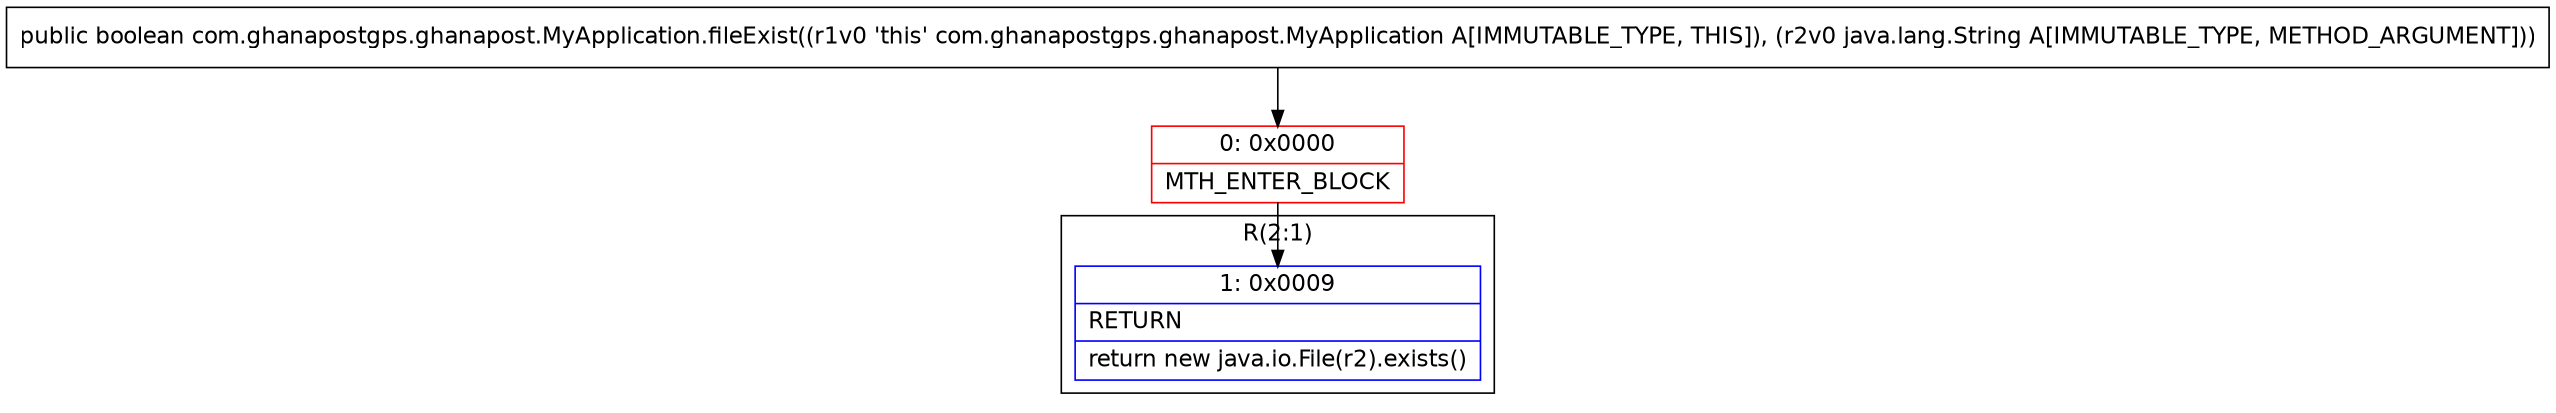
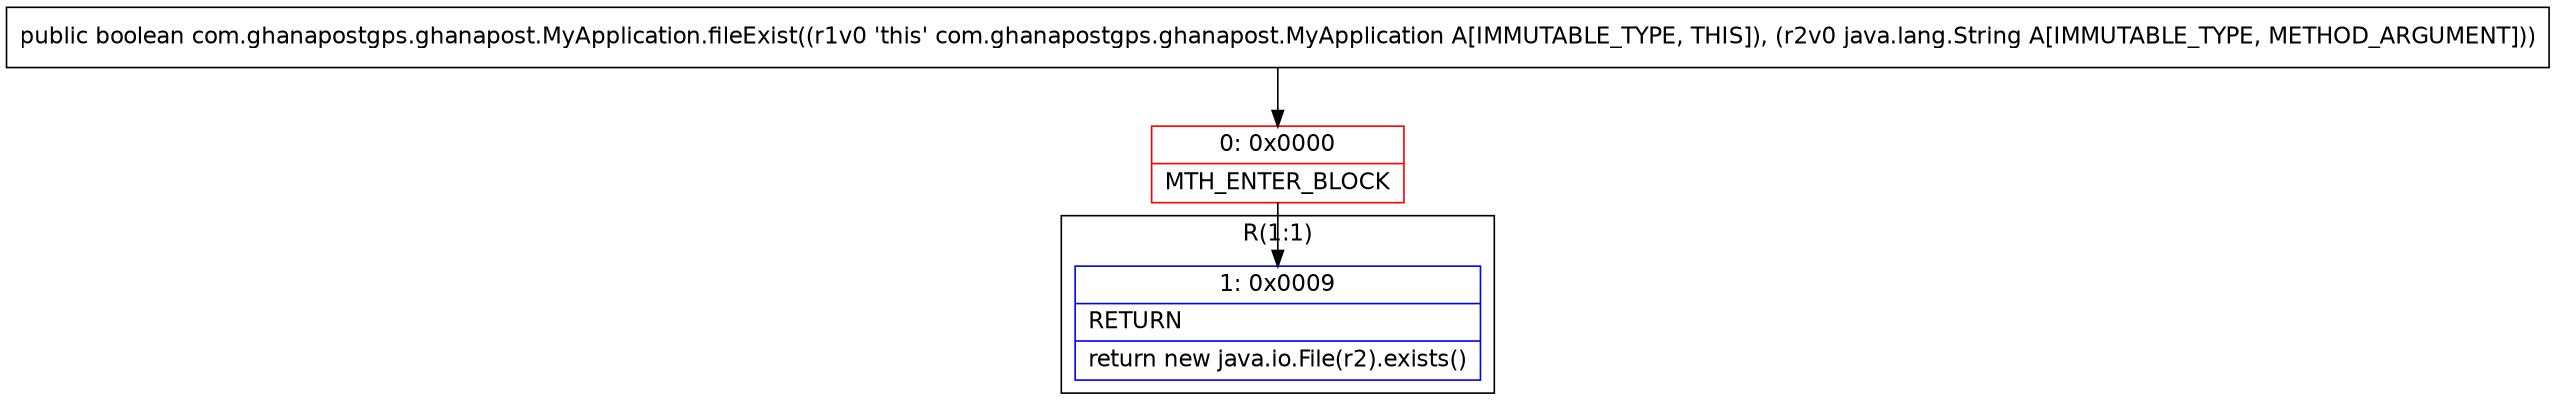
  digraph {
    fontname="DejaVu Sans"
    node [shape=record fontname="DejaVu Sans"]
    edge [fontname="DejaVu Sans"]
    n1 [color=blue label="{1\:\ 0x0009|RETURN\l|return new java.io.File(r2).exists()\l}"]
    n2 [color=red label="{0\:\ 0x0000|MTH_ENTER_BLOCK\l}"]
    n3 [label="{public boolean com.ghanapostgps.ghanapost.MyApplication.fileExist((r1v0 'this' com.ghanapostgps.ghanapost.MyApplication A[IMMUTABLE_TYPE, THIS]), (r2v0 java.lang.String A[IMMUTABLE_TYPE, METHOD_ARGUMENT])) }"]
    subgraph cluster_1 {
-     label="R(2:1)"
+     label="R(1:1)"
      n1
    }
    n2 -> n1
    n3 -> n2
  }
